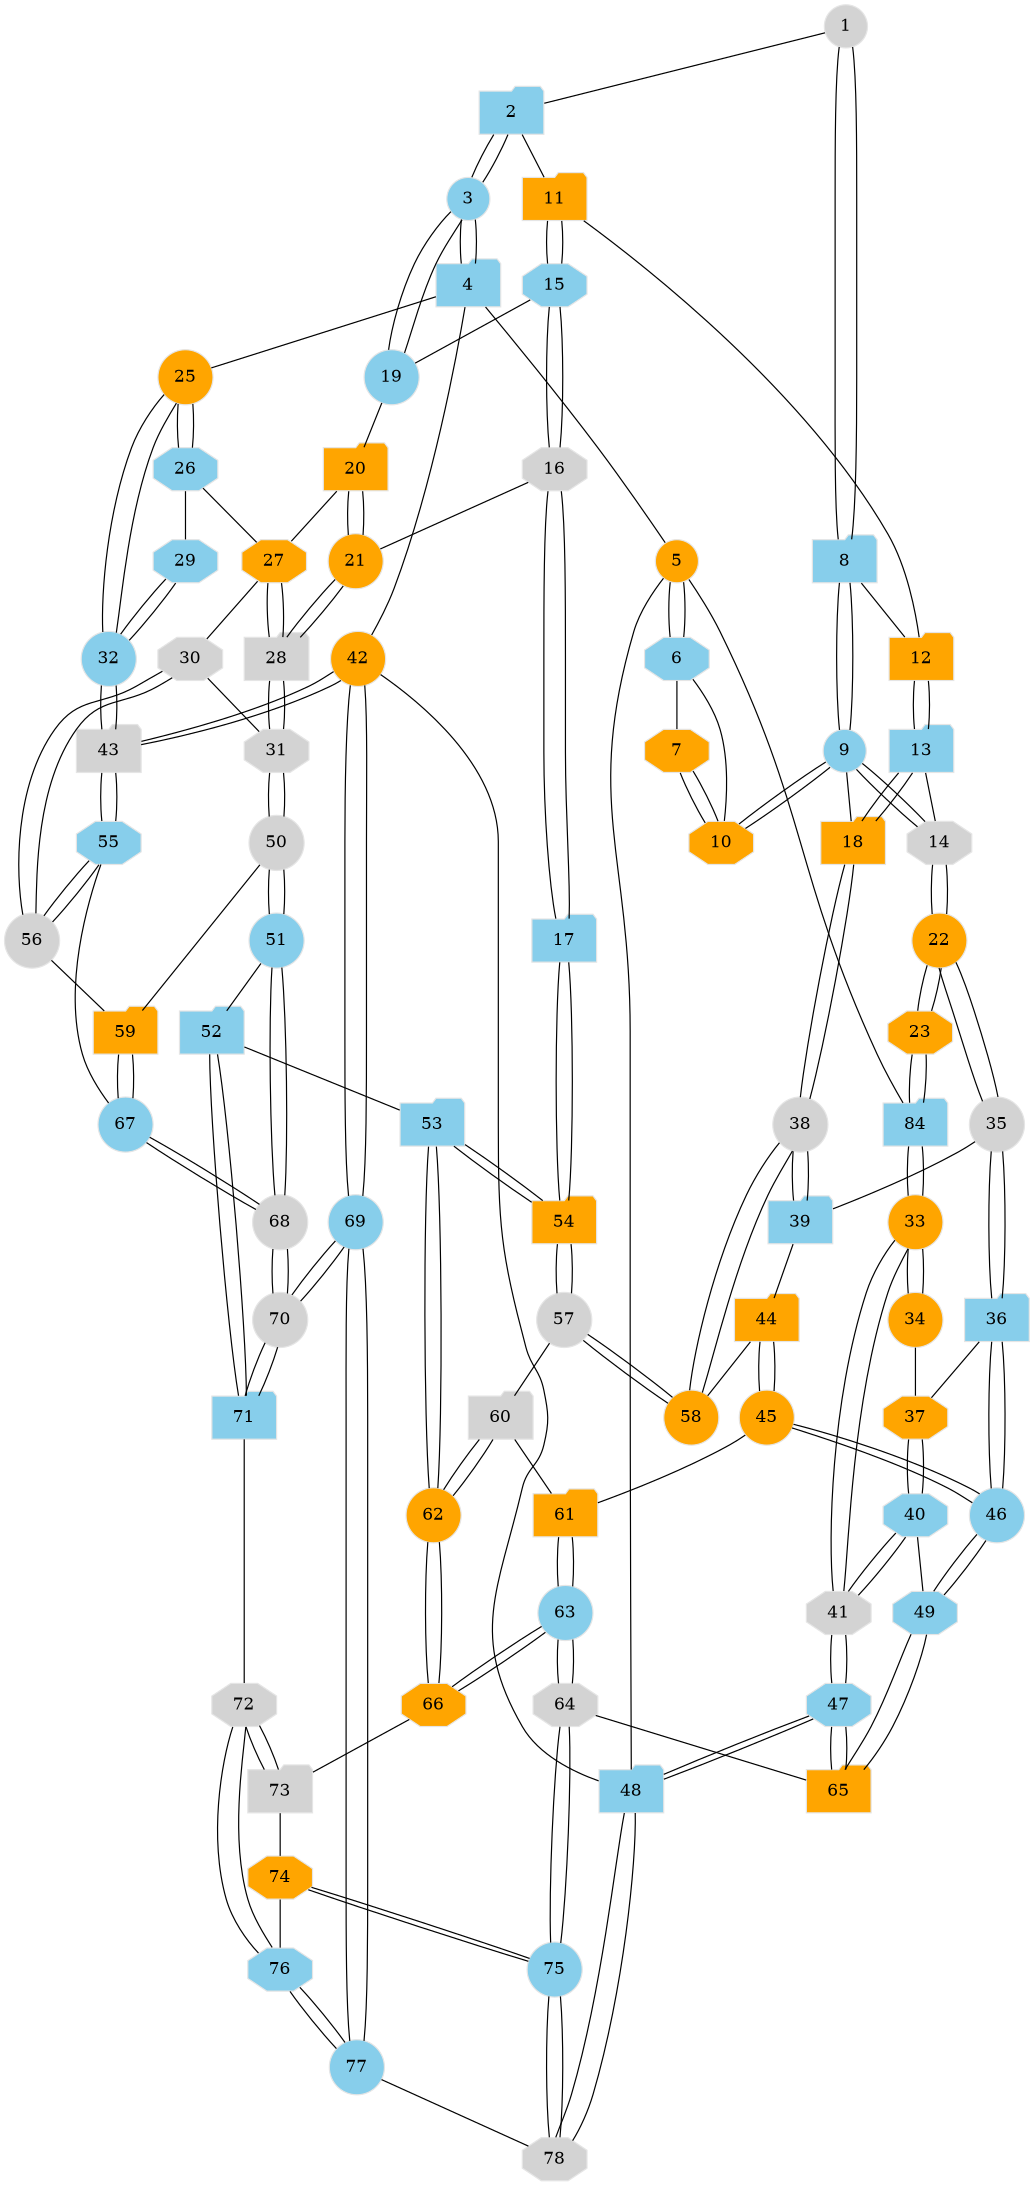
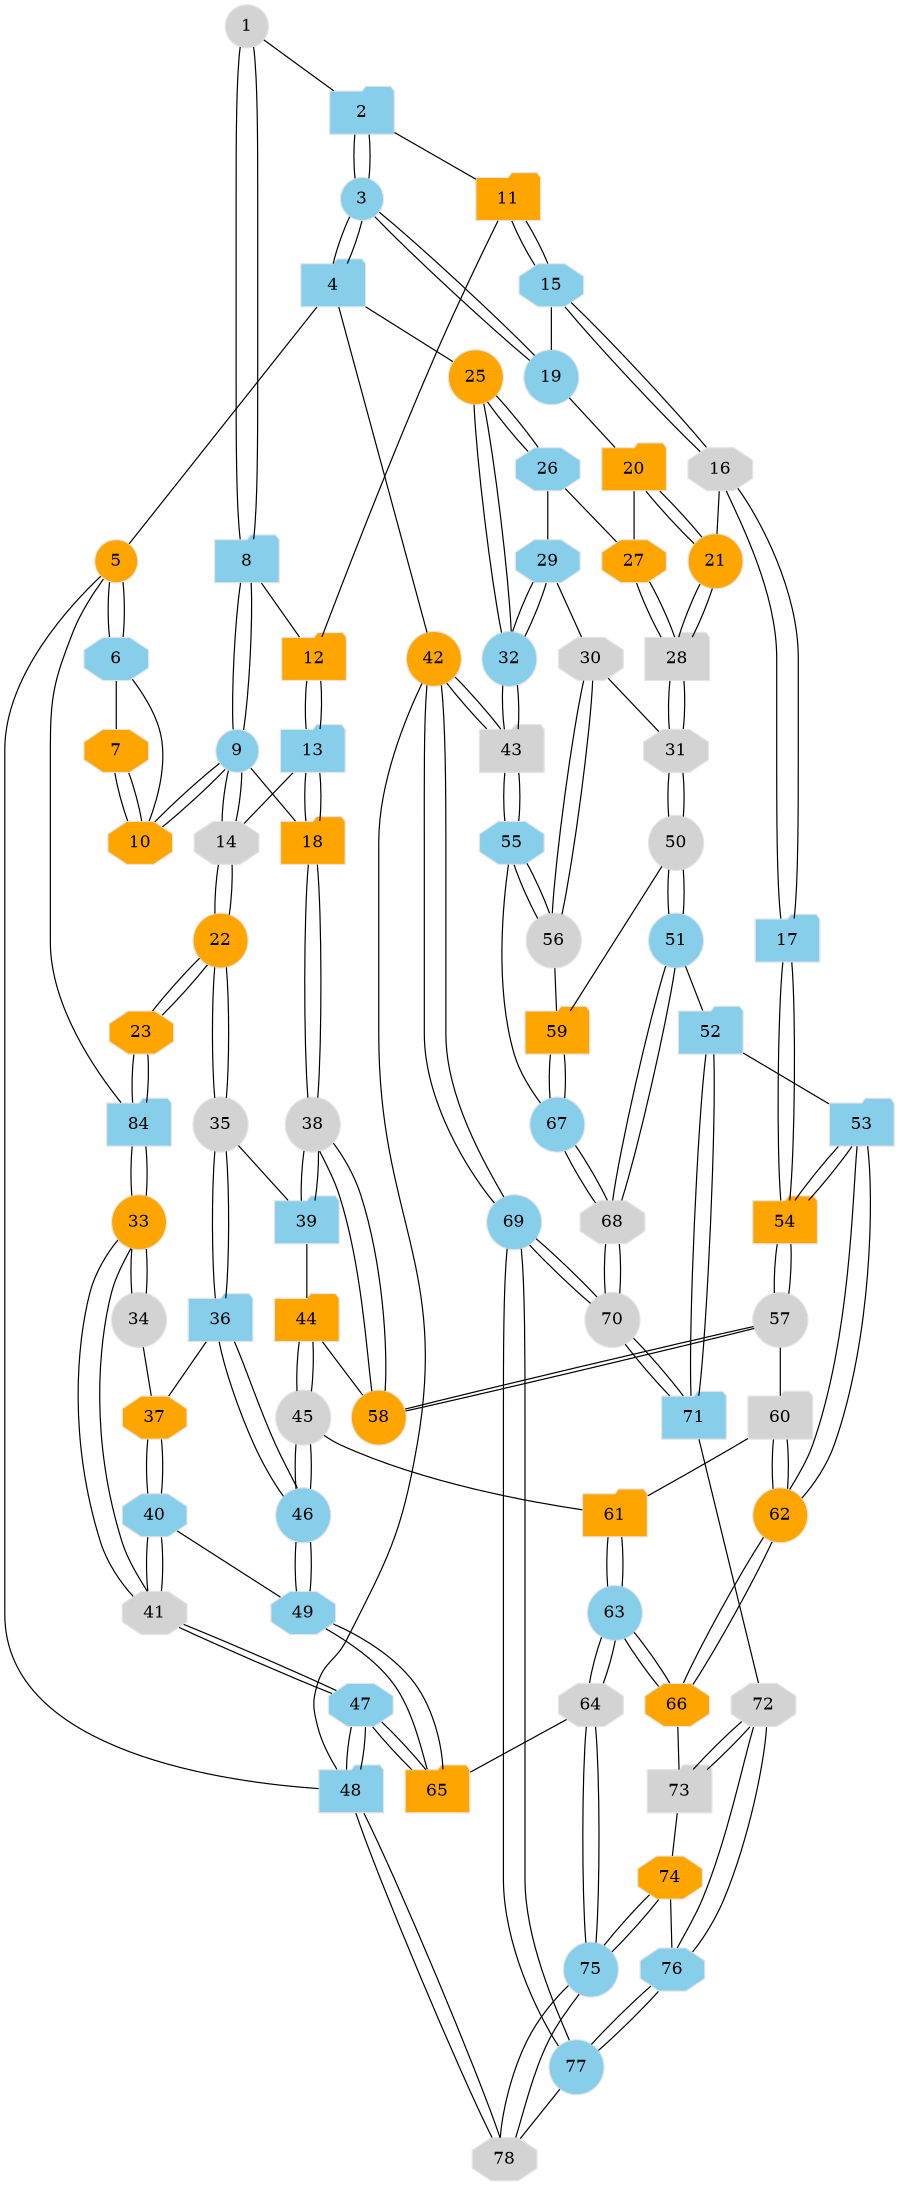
  graph {
    node [color=gray90 fillcolor=skyblue shape=circle style=filled]
    1 [fillcolor=lightgrey]
    2 [shape=folder]
    8 [shape=folder]
    3
    11 [fillcolor=orange shape=folder]
    9
    12 [fillcolor=orange shape=folder]
    4 [shape=folder]
    19
    15 [shape=octagon]
    5 [fillcolor=orange]
    25 [fillcolor=orange]
    42 [fillcolor=orange]
    20 [fillcolor=orange shape=folder]
    6 [shape=octagon]
    n16 [label=84 shape=folder]
    48 [shape=folder]
    26 [shape=octagon]
    32
    43 [fillcolor=lightgrey shape=folder]
    69
    7 [fillcolor=orange shape=octagon]
    10 [fillcolor=orange shape=octagon]
    33 [fillcolor=orange]
    78 [fillcolor=lightgrey shape=octagon]
    14 [fillcolor=lightgrey shape=octagon]
    18 [fillcolor=orange shape=folder]
    13 [shape=folder]
    22 [fillcolor=orange]
    16 [fillcolor=lightgrey shape=octagon]
    38 [fillcolor=lightgrey]
    23 [fillcolor=orange shape=octagon]
    35 [fillcolor=lightgrey]
    17 [shape=folder]
    21 [fillcolor=orange]
    54 [fillcolor=orange shape=folder]
    28 [fillcolor=lightgrey shape=folder]
    57 [fillcolor=lightgrey]
    39 [shape=folder]
    58 [fillcolor=orange]
    27 [fillcolor=orange shape=octagon]
    31 [fillcolor=lightgrey shape=octagon]
    36 [shape=folder]
-   34 [fillcolor=orange]
+   34 [fillcolor=lightgrey]
    41 [fillcolor=lightgrey shape=octagon]
    29 [shape=octagon]
    30 [fillcolor=lightgrey shape=octagon]
    50 [fillcolor=lightgrey]
    56 [fillcolor=lightgrey]
    59 [fillcolor=orange shape=folder]
    51
    55 [shape=octagon]
    37 [fillcolor=orange shape=octagon]
    47 [shape=octagon]
    40 [shape=octagon]
    46
    44 [fillcolor=orange shape=folder]
    49 [shape=octagon]
-   45 [fillcolor=orange]
+   45 [fillcolor=lightgrey]
    65 [fillcolor=orange shape=folder]
    70 [fillcolor=lightgrey]
    77
    67
    61 [fillcolor=orange shape=folder]
    63
    52 [shape=folder]
-   68 [fillcolor=lightgrey]
+   68 [fillcolor=lightgrey shape=octagon]
    53 [shape=folder]
    71 [shape=folder]
    62 [fillcolor=orange]
    72 [fillcolor=lightgrey shape=octagon]
    66 [fillcolor=orange shape=octagon]
    60 [fillcolor=lightgrey shape=folder]
    64 [fillcolor=lightgrey shape=octagon]
    73 [fillcolor=lightgrey shape=folder]
    75
    74 [fillcolor=orange shape=octagon]
    76 [shape=octagon]
    1 -- 2
    1 -- 8
    1 -- 8
    2 -- 3
    2 -- 3
    2 -- 11
    8 -- 9
    8 -- 9
    8 -- 12
    3 -- 4
    3 -- 4
    3 -- 19
    3 -- 19
    11 -- 12
    11 -- 15
    11 -- 15
    9 -- 10
    9 -- 10
    9 -- 14
    9 -- 14
    9 -- 18
    12 -- 13
    12 -- 13
    4 -- 5
    4 -- 25
    4 -- 42
    19 -- 20
    15 -- 19
    15 -- 16
    15 -- 16
    5 -- 6
    5 -- 6
    5 -- n16
    5 -- 48
    25 -- 26
    25 -- 26
    25 -- 32
    25 -- 32
    42 -- 48
    42 -- 43
    42 -- 43
    42 -- 69
    42 -- 69
    20 -- 21
    20 -- 21
    20 -- 27
    6 -- 7
    6 -- 10
    n16 -- 33
    n16 -- 33
    48 -- 78
    48 -- 78
    26 -- 27
    26 -- 29
    32 -- 43
    32 -- 43
    43 -- 55
    43 -- 55
    69 -- 70
    69 -- 70
    69 -- 77
    69 -- 77
    7 -- 10
    7 -- 10
    33 -- 34
    33 -- 34
    33 -- 41
    33 -- 41
    14 -- 22
    14 -- 22
    18 -- 38
    18 -- 38
    13 -- 14
    13 -- 18
    13 -- 18
    22 -- 23
    22 -- 23
    22 -- 35
    22 -- 35
    16 -- 17
    16 -- 17
    16 -- 21
    38 -- 39
    38 -- 39
    38 -- 58
    38 -- 58
    23 -- n16
    23 -- n16
    35 -- 39
    35 -- 36
    35 -- 36
    17 -- 54
    17 -- 54
    21 -- 28
    21 -- 28
    54 -- 57
    54 -- 57
    28 -- 31
    28 -- 31
    57 -- 58
    57 -- 58
    57 -- 60
    39 -- 44
    27 -- 28
    27 -- 28
    31 -- 50
    31 -- 50
    36 -- 37
    36 -- 46
    36 -- 46
    34 -- 37
    41 -- 47
    41 -- 47
    29 -- 32
    29 -- 32
-   27 -- 30
+   29 -- 30
    30 -- 31
    30 -- 56
    30 -- 56
    50 -- 59
    50 -- 51
    50 -- 51
    56 -- 59
    59 -- 67
    59 -- 67
    51 -- 52
    51 -- 68
    51 -- 68
    55 -- 56
    55 -- 56
    55 -- 67
    37 -- 40
    37 -- 40
    47 -- 48
    47 -- 48
    47 -- 65
    47 -- 65
    40 -- 41
    40 -- 41
    40 -- 49
    46 -- 49
    46 -- 49
    44 -- 58
    44 -- 45
    44 -- 45
    49 -- 65
    49 -- 65
    45 -- 46
    45 -- 46
    45 -- 61
    70 -- 71
    70 -- 71
    77 -- 78
    67 -- 68
    67 -- 68
    61 -- 63
    61 -- 63
    63 -- 66
    63 -- 66
    63 -- 64
    63 -- 64
    52 -- 53
    52 -- 71
    52 -- 71
    68 -- 70
    68 -- 70
    53 -- 54
    53 -- 54
    53 -- 62
    53 -- 62
    71 -- 72
    62 -- 66
    62 -- 66
    72 -- 73
    72 -- 73
    72 -- 76
    72 -- 76
    66 -- 73
    60 -- 61
    60 -- 62
    60 -- 62
    64 -- 65
    64 -- 75
    64 -- 75
    73 -- 74
    75 -- 78
    75 -- 78
    74 -- 75
    74 -- 75
    74 -- 76
    76 -- 77
    76 -- 77
  }
